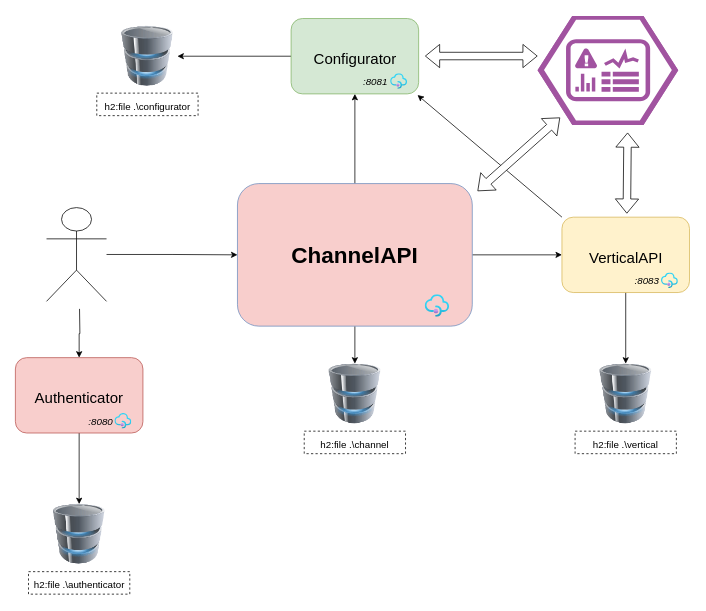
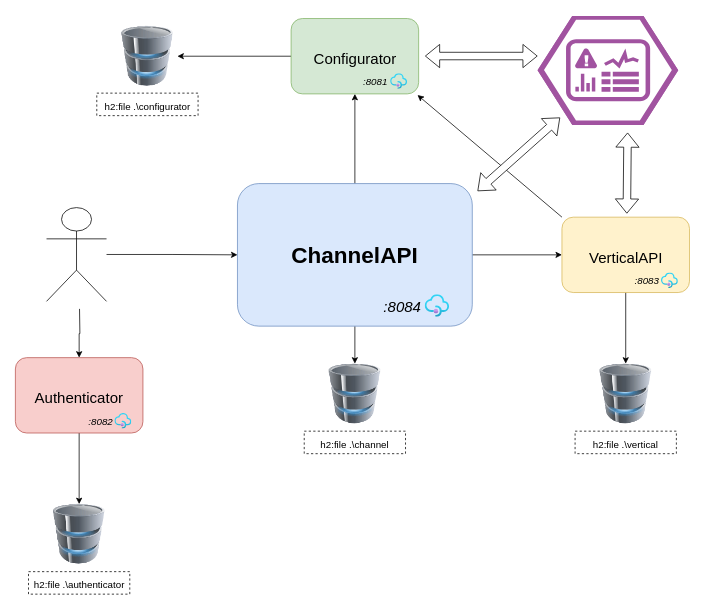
  <mxCell id="0" />
  <mxCell id="1" parent="0" />
  <mxCell id="2" value="" style="image;html=1;image=img/lib/clip_art/computers/Database_128x128.png" parent="1" vertex="1"><mxGeometry x="432.5" y="484" width="80" height="80" as="geometry" /></mxCell>
  <mxCell id="3" style="edgeStyle=orthogonalEdgeStyle;rounded=0;orthogonalLoop=1;jettySize=auto;html=1;exitX=0.5;exitY=0;exitDx=0;exitDy=0;entryX=0.5;entryY=1;entryDx=0;entryDy=0;fontSize=20;" parent="1" source="6" target="12" edge="1"><mxGeometry relative="1" as="geometry" /></mxCell>
  <mxCell id="4" style="edgeStyle=orthogonalEdgeStyle;rounded=0;orthogonalLoop=1;jettySize=auto;html=1;exitX=1;exitY=0.5;exitDx=0;exitDy=0;entryX=0;entryY=0.5;entryDx=0;entryDy=0;fontSize=20;" parent="1" source="6" target="9" edge="1"><mxGeometry relative="1" as="geometry" /></mxCell>
  <mxCell id="5" style="edgeStyle=orthogonalEdgeStyle;rounded=0;orthogonalLoop=1;jettySize=auto;html=1;exitX=0.5;exitY=1;exitDx=0;exitDy=0;entryX=0.5;entryY=0;entryDx=0;entryDy=0;fontSize=20;" parent="1" source="6" target="2" edge="1"><mxGeometry relative="1" as="geometry" /></mxCell>
- <mxCell id="6" value="&lt;font style=&quot;font-size: 30px;&quot;&gt;&lt;b&gt;ChannelAPI&lt;/b&gt;&lt;/font&gt;" style="rounded=1;whiteSpace=wrap;html=1;fillColor=#f8cecc;strokeColor=#6c8ebf;" parent="1" vertex="1"><mxGeometry x="316" y="244" width="313" height="190" as="geometry" /></mxCell>
+ <mxCell id="6" value="&lt;font style=&quot;font-size: 30px;&quot;&gt;&lt;b&gt;ChannelAPI&lt;/b&gt;&lt;/font&gt;" style="rounded=1;whiteSpace=wrap;html=1;fillColor=#dae8fc;strokeColor=#6c8ebf;" parent="1" vertex="1"><mxGeometry x="316" y="244" width="313" height="190" as="geometry" /></mxCell>
  <mxCell id="7" value="" style="aspect=fixed;html=1;points=[];align=center;image;fontSize=12;image=img/lib/azure2/app_services/API_Management_Services.svg;" parent="1" vertex="1"><mxGeometry x="566" y="392" width="32.5" height="30" as="geometry" /></mxCell>
  <mxCell id="8" style="edgeStyle=orthogonalEdgeStyle;rounded=0;orthogonalLoop=1;jettySize=auto;html=1;exitX=0.5;exitY=1;exitDx=0;exitDy=0;entryX=0.5;entryY=0;entryDx=0;entryDy=0;fontSize=20;" parent="1" source="9" target="14" edge="1"><mxGeometry relative="1" as="geometry" /></mxCell>
  <mxCell id="9" value="&lt;font style=&quot;font-size: 30px;&quot;&gt;&lt;span style=&quot;font-size: 20px;&quot;&gt;VerticalAPI&lt;/span&gt;&lt;/font&gt;" style="rounded=1;whiteSpace=wrap;html=1;fillColor=#fff2cc;strokeColor=#d6b656;" parent="1" vertex="1"><mxGeometry x="748.5" y="288.77" width="170" height="100.45" as="geometry" /></mxCell>
  <mxCell id="10" value="" style="aspect=fixed;html=1;points=[];align=center;image;fontSize=12;image=img/lib/azure2/app_services/API_Management_Services.svg;" parent="1" vertex="1"><mxGeometry x="881" y="363" width="22.5" height="20.77" as="geometry" /></mxCell>
  <mxCell id="11" style="edgeStyle=orthogonalEdgeStyle;rounded=0;orthogonalLoop=1;jettySize=auto;html=1;exitX=0;exitY=0.5;exitDx=0;exitDy=0;entryX=1;entryY=0.5;entryDx=0;entryDy=0;fontSize=20;" parent="1" source="12" target="15" edge="1"><mxGeometry relative="1" as="geometry" /></mxCell>
  <mxCell id="12" value="&lt;font style=&quot;font-size: 30px;&quot;&gt;&lt;span style=&quot;font-size: 20px;&quot;&gt;Configurator&lt;/span&gt;&lt;/font&gt;" style="rounded=1;whiteSpace=wrap;html=1;fillColor=#d5e8d4;strokeColor=#82b366;" parent="1" vertex="1"><mxGeometry x="387.5" y="24" width="170" height="100.45" as="geometry" /></mxCell>
  <mxCell id="13" value="" style="aspect=fixed;html=1;points=[];align=center;image;fontSize=12;image=img/lib/azure2/app_services/API_Management_Services.svg;" parent="1" vertex="1"><mxGeometry x="520" y="97.46" width="22.5" height="20.77" as="geometry" /></mxCell>
  <mxCell id="14" value="" style="image;html=1;image=img/lib/clip_art/computers/Database_128x128.png" parent="1" vertex="1"><mxGeometry x="793.5" y="484" width="80" height="80" as="geometry" /></mxCell>
  <mxCell id="15" value="" style="image;html=1;image=img/lib/clip_art/computers/Database_128x128.png" parent="1" vertex="1"><mxGeometry x="156" y="34.23" width="80" height="80" as="geometry" /></mxCell>
  <mxCell id="16" value="" style="verticalLabelPosition=bottom;sketch=0;html=1;fillColor=#A153A0;strokeColor=#ffffff;verticalAlign=top;align=center;points=[[0,0.5,0],[0.125,0.25,0],[0.25,0,0],[0.5,0,0],[0.75,0,0],[0.875,0.25,0],[1,0.5,0],[0.875,0.75,0],[0.75,1,0],[0.5,1,0],[0.125,0.75,0]];pointerEvents=1;shape=mxgraph.cisco_safe.compositeIcon;bgIcon=mxgraph.cisco_safe.design.blank_device;resIcon=mxgraph.cisco_safe.design.mgmt_console_2;fontSize=20;" parent="1" vertex="1"><mxGeometry x="716" y="20.48" width="187.5" height="145.52" as="geometry" /></mxCell>
  <mxCell id="17" value="" style="shape=flexArrow;endArrow=classic;startArrow=classic;html=1;rounded=0;fontSize=20;fillColor=default;" parent="1" edge="1"><mxGeometry width="100" height="100" relative="1" as="geometry"><mxPoint x="835" y="284" as="sourcePoint" /><mxPoint x="836" y="176" as="targetPoint" /></mxGeometry></mxCell>
  <mxCell id="18" value="" style="shape=flexArrow;endArrow=classic;startArrow=classic;html=1;rounded=0;fontSize=20;fillColor=default;" parent="1" edge="1"><mxGeometry width="100" height="100" relative="1" as="geometry"><mxPoint x="566" y="74" as="sourcePoint" /><mxPoint x="716" y="74" as="targetPoint" /></mxGeometry></mxCell>
  <mxCell id="19" value="&lt;font style=&quot;font-size: 13px;&quot;&gt;h2:file .\configurator&lt;/font&gt;" style="text;html=1;strokeColor=default;fillColor=none;align=center;verticalAlign=middle;whiteSpace=wrap;rounded=0;fontSize=20;dashed=1;" parent="1" vertex="1"><mxGeometry x="128.5" y="123.45" width="135" height="30" as="geometry" /></mxCell>
  <mxCell id="20" value="&lt;font style=&quot;font-size: 13px;&quot;&gt;h2:file .\channel&lt;/font&gt;" style="text;html=1;strokeColor=default;fillColor=none;align=center;verticalAlign=middle;whiteSpace=wrap;rounded=0;fontSize=20;dashed=1;" parent="1" vertex="1"><mxGeometry x="405" y="574" width="135" height="30" as="geometry" /></mxCell>
  <mxCell id="21" value="&lt;font style=&quot;font-size: 13px;&quot;&gt;h2:file .\vertical&lt;/font&gt;" style="text;html=1;strokeColor=default;fillColor=none;align=center;verticalAlign=middle;whiteSpace=wrap;rounded=0;fontSize=20;dashed=1;" parent="1" vertex="1"><mxGeometry x="766" y="574" width="135" height="30" as="geometry" /></mxCell>
  <mxCell id="22" value=":8081" style="text;html=1;strokeColor=none;fillColor=none;align=center;verticalAlign=middle;whiteSpace=wrap;rounded=0;dashed=1;fontSize=13;fontStyle=2" parent="1" vertex="1"><mxGeometry x="470" y="93.45" width="60" height="30" as="geometry" /></mxCell>
  <mxCell id="23" value=":8083" style="text;html=1;strokeColor=none;fillColor=none;align=center;verticalAlign=middle;whiteSpace=wrap;rounded=0;dashed=1;fontSize=13;fontStyle=2" parent="1" vertex="1"><mxGeometry x="832" y="359.22" width="60" height="30" as="geometry" /></mxCell>
+ <mxCell id="24" value="&lt;font style=&quot;font-size: 20px;&quot;&gt;:8084&lt;/font&gt;" style="text;html=1;strokeColor=none;fillColor=none;align=center;verticalAlign=middle;whiteSpace=wrap;rounded=0;dashed=1;fontSize=13;fontStyle=2" parent="1" vertex="1"><mxGeometry x="506" y="392" width="60" height="30" as="geometry" /></mxCell>
  <mxCell id="25" value="" style="endArrow=classic;html=1;rounded=0;fontSize=15;exitX=0;exitY=0;exitDx=0;exitDy=0;" parent="1" source="9" edge="1"><mxGeometry width="50" height="50" relative="1" as="geometry"><mxPoint x="496" y="356" as="sourcePoint" /><mxPoint x="556" y="126" as="targetPoint" /></mxGeometry></mxCell>
  <mxCell id="26" value="" style="shape=flexArrow;endArrow=classic;startArrow=classic;html=1;rounded=0;fontSize=20;fillColor=default;" parent="1" edge="1"><mxGeometry width="100" height="100" relative="1" as="geometry"><mxPoint x="636" y="254" as="sourcePoint" /><mxPoint x="746" y="156" as="targetPoint" /></mxGeometry></mxCell>
  <mxCell id="27" style="edgeStyle=orthogonalEdgeStyle;rounded=0;orthogonalLoop=1;jettySize=auto;html=1;entryX=0;entryY=0.5;entryDx=0;entryDy=0;fontSize=15;fontColor=none;fillColor=default;" parent="1" source="28" target="6" edge="1"><mxGeometry relative="1" as="geometry" /></mxCell>
  <mxCell id="28" value="Actor" style="shape=umlActor;verticalLabelPosition=bottom;verticalAlign=top;html=1;outlineConnect=0;strokeColor=default;fontSize=15;fontColor=none;noLabel=1;" parent="1" vertex="1"><mxGeometry x="61.5" y="276" width="80" height="125" as="geometry" /></mxCell>
  <mxCell id="29" style="edgeStyle=orthogonalEdgeStyle;rounded=0;orthogonalLoop=1;jettySize=auto;html=1;exitX=0.5;exitY=1;exitDx=0;exitDy=0;entryX=0.5;entryY=0;entryDx=0;entryDy=0;fontSize=20;" parent="1" source="30" target="32" edge="1"><mxGeometry relative="1" as="geometry" /></mxCell>
  <mxCell id="30" value="&lt;font style=&quot;font-size: 30px;&quot;&gt;&lt;span style=&quot;font-size: 20px;&quot;&gt;Authenticator&lt;/span&gt;&lt;/font&gt;" style="rounded=1;whiteSpace=wrap;html=1;fillColor=#f8cecc;strokeColor=#b85450;" parent="1" vertex="1"><mxGeometry x="20" y="476" width="170" height="100.45" as="geometry" /></mxCell>
  <mxCell id="31" value="" style="aspect=fixed;html=1;points=[];align=center;image;fontSize=12;image=img/lib/azure2/app_services/API_Management_Services.svg;" parent="1" vertex="1"><mxGeometry x="152.5" y="550.23" width="22.5" height="20.77" as="geometry" /></mxCell>
  <mxCell id="32" value="" style="image;html=1;image=img/lib/clip_art/computers/Database_128x128.png" parent="1" vertex="1"><mxGeometry x="65" y="671.23" width="80" height="80" as="geometry" /></mxCell>
  <mxCell id="33" value="&lt;font style=&quot;font-size: 13px;&quot;&gt;h2:file .\authenticator&lt;/font&gt;" style="text;html=1;strokeColor=default;fillColor=none;align=center;verticalAlign=middle;whiteSpace=wrap;rounded=0;fontSize=20;dashed=1;" parent="1" vertex="1"><mxGeometry x="37.5" y="761.23" width="135" height="30" as="geometry" /></mxCell>
- <mxCell id="34" value=":8080" style="text;html=1;strokeColor=none;fillColor=none;align=center;verticalAlign=middle;whiteSpace=wrap;rounded=0;dashed=1;fontSize=13;fontStyle=2" parent="1" vertex="1"><mxGeometry x="103.5" y="546.45" width="60" height="30" as="geometry" /></mxCell>
+ <mxCell id="34" value=":8082" style="text;html=1;strokeColor=none;fillColor=none;align=center;verticalAlign=middle;whiteSpace=wrap;rounded=0;dashed=1;fontSize=13;fontStyle=2" parent="1" vertex="1"><mxGeometry x="103.5" y="546.45" width="60" height="30" as="geometry" /></mxCell>
  <mxCell id="35" style="edgeStyle=orthogonalEdgeStyle;rounded=0;orthogonalLoop=1;jettySize=auto;html=1;fontSize=15;fillColor=default;" parent="1" target="30" edge="1"><mxGeometry relative="1" as="geometry"><mxPoint x="105.5" y="411" as="sourcePoint" /></mxGeometry></mxCell>
